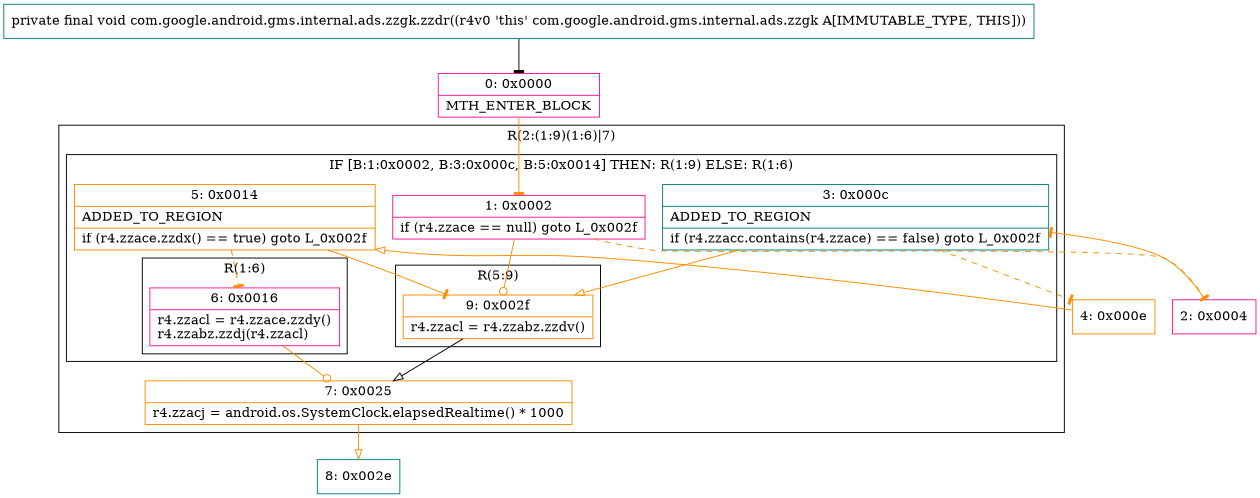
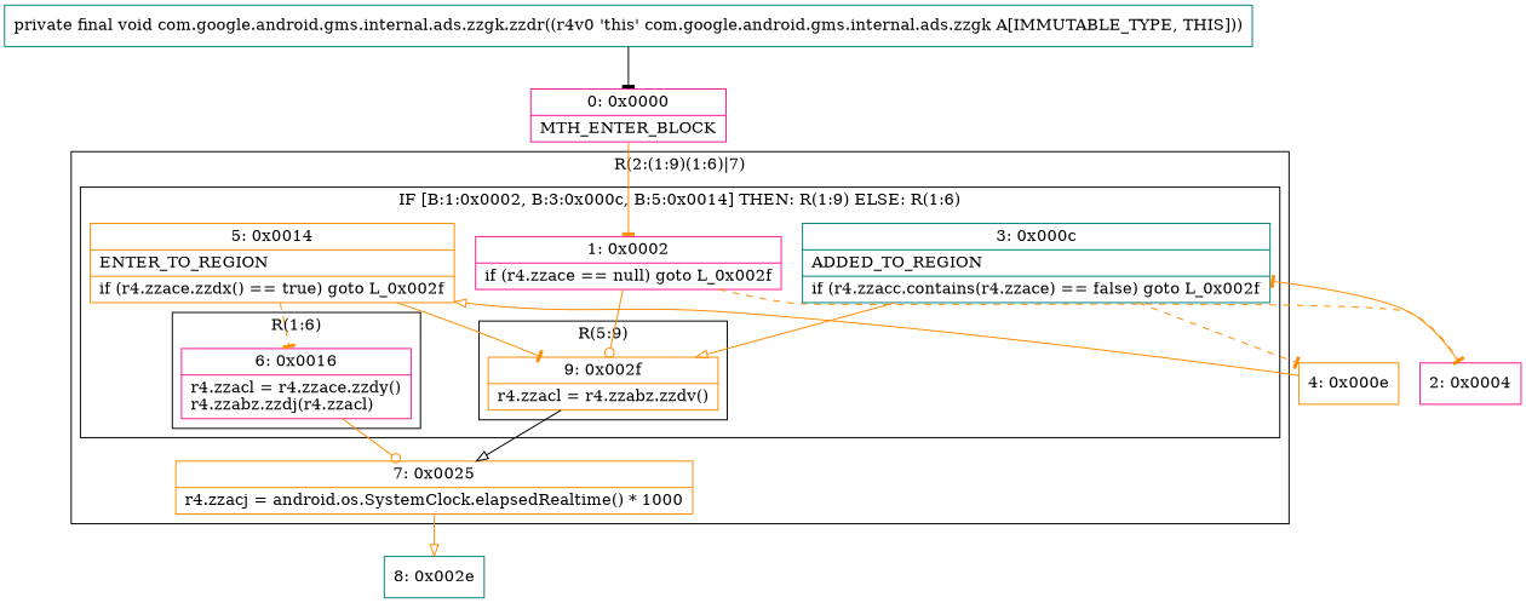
  digraph {
    node [color=darkorange shape=record]
    edge [arrowhead=tee color=darkorange]
    n1 [label="{9\:\ 0x002f|r4.zzacl = r4.zzabz.zzdv()\l}"]
    n2 [color=deeppink label="{6\:\ 0x0016|r4.zzacl = r4.zzace.zzdy()\lr4.zzabz.zzdj(r4.zzacl)\l}"]
    n3 [color=deeppink label="{1\:\ 0x0002|if (r4.zzace == null) goto L_0x002f\l}"]
    n4 [color=teal label="{3\:\ 0x000c|ADDED_TO_REGION\l|if (r4.zzacc.contains(r4.zzace) == false) goto L_0x002f\l}"]
-   n5 [label="{5\:\ 0x0014|ADDED_TO_REGION\l|if (r4.zzace.zzdx() == true) goto L_0x002f\l}"]
+   n5 [label="{5\:\ 0x0014|ENTER_TO_REGION\l|if (r4.zzace.zzdx() == true) goto L_0x002f\l}"]
    n6 [label="{7\:\ 0x0025|r4.zzacj = android.os.SystemClock.elapsedRealtime() * 1000\l}"]
    n7 [color=deeppink label="{2\:\ 0x0004}"]
    n8 [label="{4\:\ 0x000e}"]
    n9 [color=teal label="{8\:\ 0x002e}"]
    n10 [color=deeppink label="{0\:\ 0x0000|MTH_ENTER_BLOCK\l}"]
    n11 [color=teal label="{private final void com.google.android.gms.internal.ads.zzgk.zzdr((r4v0 'this' com.google.android.gms.internal.ads.zzgk A[IMMUTABLE_TYPE, THIS])) }"]
    subgraph cluster_1 {
      label="R(2:(1:9)(1:6)|7)"
      n6
      subgraph cluster_2 {
        label="IF [B:1:0x0002, B:3:0x000c, B:5:0x0014] THEN: R(1:9) ELSE: R(1:6)"
        n3
        n4
        n5
        subgraph cluster_3 {
          label="R(5:9)"
          n1
        }
        subgraph cluster_4 {
          label="R(1:6)"
          n2
        }
      }
    }
    n1 -> n6 [arrowhead=onormal color=black]
    n2 -> n6 [arrowhead=odot]
    n3 -> n1 [arrowhead=odot]
    n3 -> n7 [style=dashed]
    n4 -> n1 [arrowhead=onormal]
    n4 -> n8 [style=dashed]
    n5 -> n1
    n5 -> n2 [style=dashed]
    n6 -> n9 [arrowhead=onormal]
    n7 -> n4
    n8 -> n5 [arrowhead=onormal]
    n10 -> n3
    n11 -> n10 [color=black]
  }
